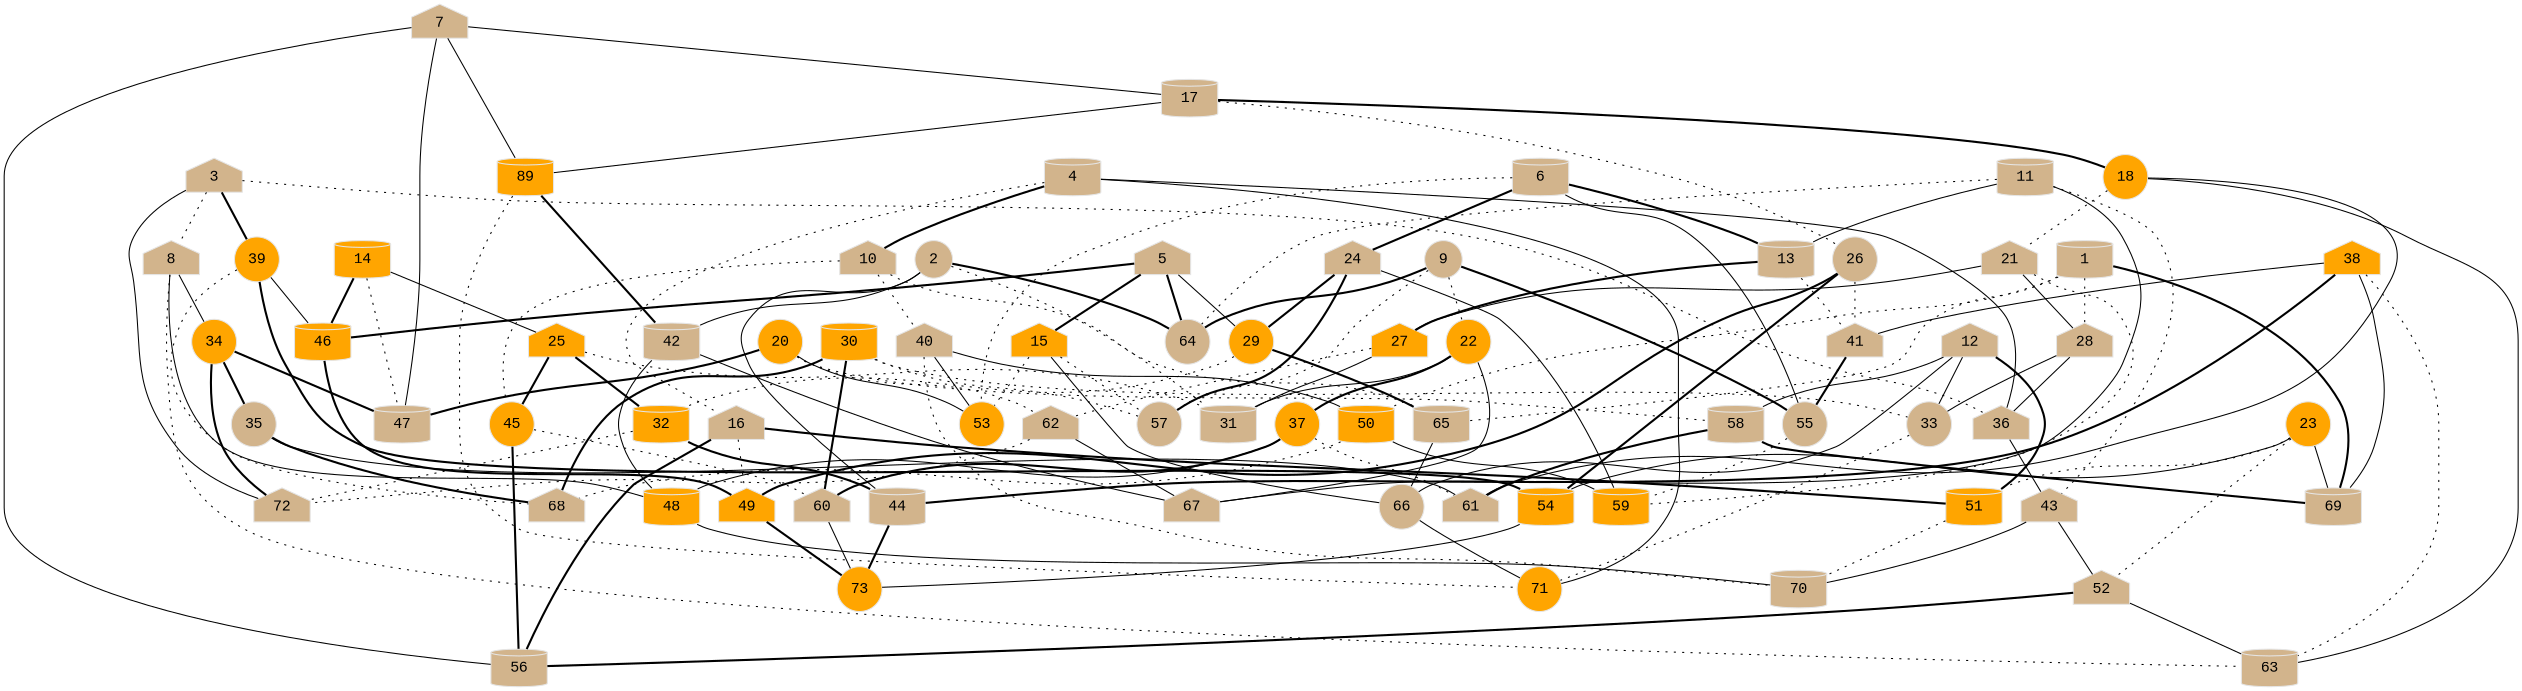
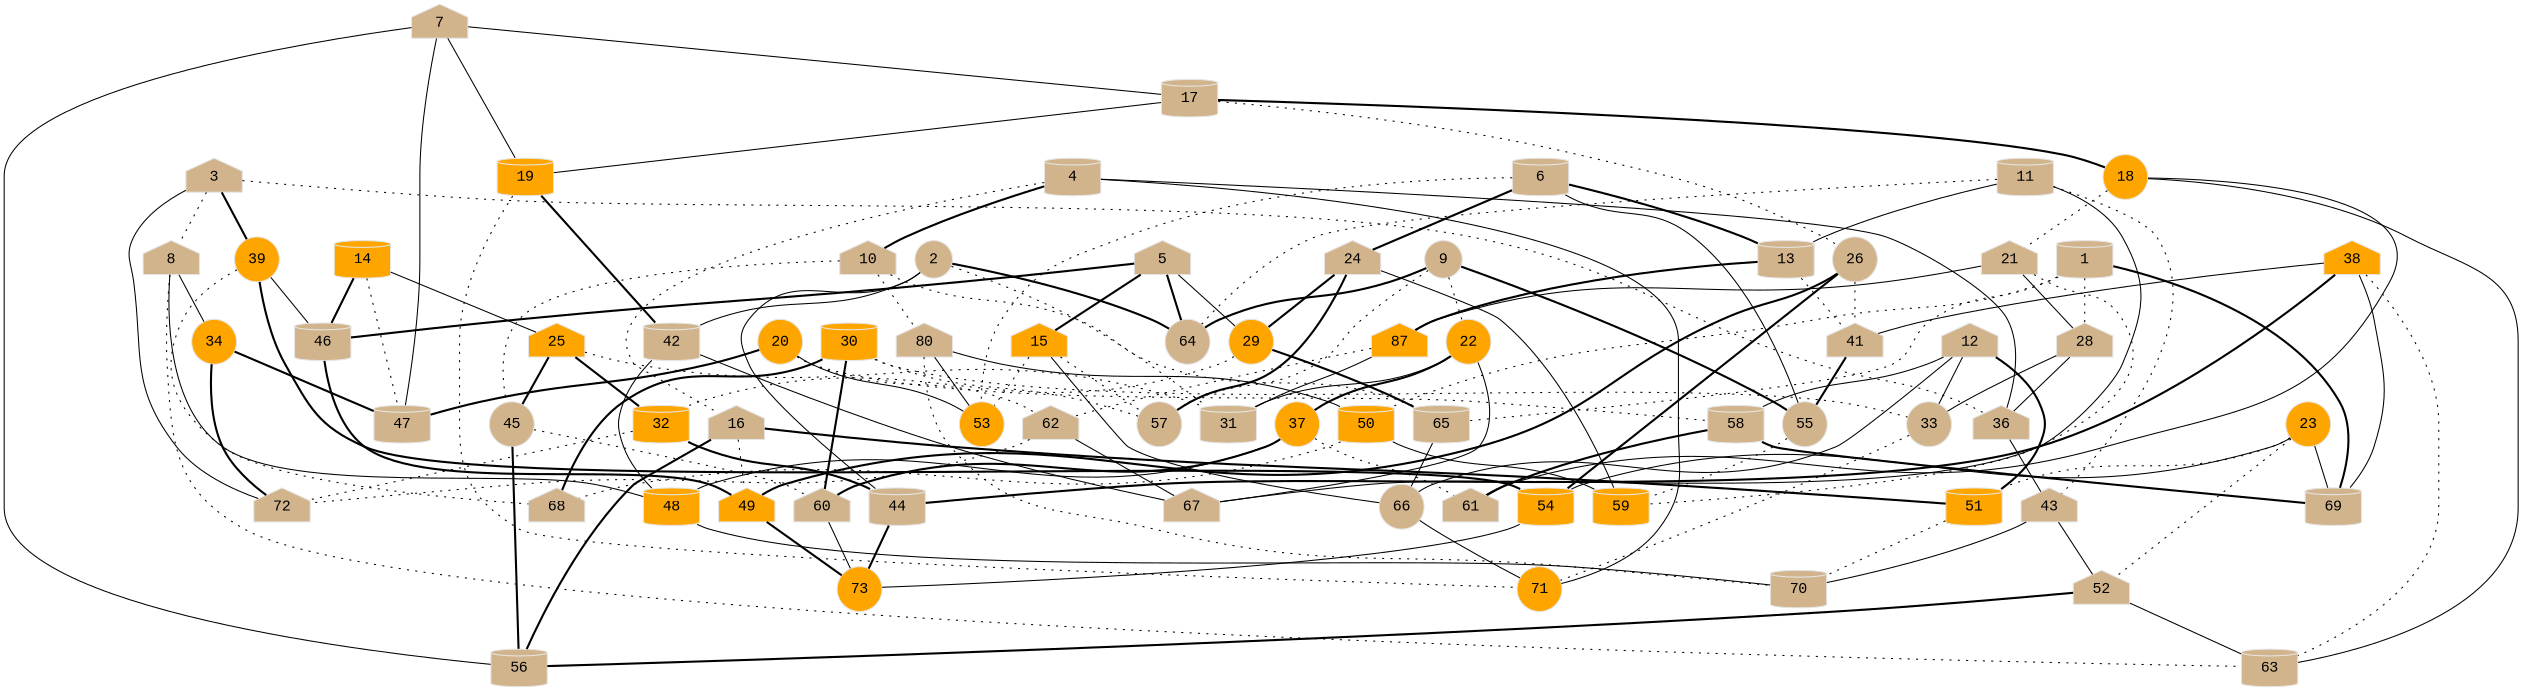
  graph {
    fontname="Liberation Mono"
    node [color=gray90 fillcolor=tan fontname="Liberation Mono" shape=house style=filled]
    edge [fontname="Liberation Mono" style=solid]
    28
    1 [shape=cylinder]
    50 [fillcolor=orange shape=cylinder]
    65 [shape=cylinder]
    69 [shape=cylinder]
    36
    33 [shape=circle]
    59 [fillcolor=orange shape=cylinder]
    68
    66 [shape=circle]
    2 [shape=circle]
    31 [shape=cylinder]
    42 [shape=cylinder]
    44 [shape=cylinder]
    64 [shape=circle]
    48 [fillcolor=orange shape=cylinder]
    67
    73 [fillcolor=orange shape=circle]
    3
    8
    39 [fillcolor=orange shape=circle]
    72
    34 [fillcolor=orange shape=circle]
    63 [shape=cylinder]
    43
-   46 [fillcolor=orange shape=cylinder]
+   46 [shape=cylinder]
    54 [fillcolor=orange shape=cylinder]
    4 [shape=cylinder]
    10
    16
    71 [fillcolor=orange shape=circle]
-   40
-   45 [fillcolor=orange shape=circle]
+   40 [label=80]
+   45 [shape=circle]
    56 [shape=cylinder]
    51 [fillcolor=orange shape=cylinder]
    49 [fillcolor=orange]
    5
    15 [fillcolor=orange]
    29 [fillcolor=orange shape=circle]
    53 [fillcolor=orange shape=circle]
    57 [shape=circle]
    32 [fillcolor=orange shape=cylinder]
    6 [shape=cylinder]
    13 [shape=cylinder]
    24
    55 [shape=circle]
-   27 [fillcolor=orange]
+   27 [fillcolor=orange label=87]
    41
    7
    17 [shape=cylinder]
-   19 [fillcolor=orange shape=cylinder label=89]
+   19 [fillcolor=orange shape=cylinder]
    47 [shape=cylinder]
    18 [fillcolor=orange shape=circle]
    26 [shape=circle]
-   35 [shape=circle]
    70 [shape=cylinder]
    9 [shape=circle]
    22 [fillcolor=orange shape=circle]
    37 [fillcolor=orange shape=circle]
    60
    11 [shape=cylinder]
    52
    12
    58 [shape=cylinder]
    61
    62
    14 [fillcolor=orange shape=cylinder]
    25 [fillcolor=orange]
    21
    20 [fillcolor=orange shape=circle]
    23 [fillcolor=orange shape=circle]
    30 [fillcolor=orange shape=cylinder]
    38 [fillcolor=orange]
    28 -- 36
    28 -- 33
    1 -- 28 [style=dotted]
    1 -- 50 [style=dotted]
    1 -- 65 [style=dotted]
    1 -- 69 [style=bold]
    50 -- 59
    50 -- 68 [style=dotted]
    65 -- 66
    36 -- 43
    33 -- 71 [style=dotted]
    66 -- 71
    2 -- 31 [style=dotted]
    2 -- 42
    2 -- 44
    2 -- 64 [style=bold]
    42 -- 48
    42 -- 67
    44 -- 73 [style=bold]
    48 -- 70
    3 -- 36 [style=dotted]
    3 -- 8 [style=dotted]
    3 -- 39 [style=bold]
    3 -- 72
    8 -- 48
    8 -- 34
    8 -- 63 [style=dotted]
    39 -- 68 [style=dotted]
    39 -- 46
    39 -- 54 [style=bold]
    34 -- 72 [style=bold]
    34 -- 47 [style=bold]
-   34 -- 35 [style=bold]
    43 -- 70
    43 -- 52
    46 -- 49 [style=bold]
    54 -- 73
    4 -- 36
    4 -- 10 [style=bold]
    4 -- 16 [style=dotted]
    4 -- 71
    10 -- 65 [style=dotted]
    10 -- 40 [style=dotted]
    10 -- 45 [style=dotted]
    16 -- 56 [style=bold]
    16 -- 51 [style=bold]
    16 -- 49 [style=dotted]
    40 -- 50
    40 -- 53
    40 -- 70 [style=dotted]
    45 -- 56 [style=bold]
    45 -- 60 [style=dotted]
    51 -- 70 [style=dotted]
    49 -- 73 [style=bold]
    5 -- 64 [style=bold]
    5 -- 46 [style=bold]
    5 -- 15 [style=bold]
    5 -- 29
    15 -- 66
    15 -- 53 [style=dotted]
    15 -- 57 [style=dotted]
    29 -- 65 [style=bold]
    29 -- 32 [style=dotted]
    32 -- 44 [style=bold]
    32 -- 72 [style=dotted]
    6 -- 53 [style=dotted]
    6 -- 13 [style=bold]
    6 -- 24 [style=bold]
    6 -- 55
    13 -- 27 [style=bold]
    13 -- 41 [style=dotted]
    24 -- 59
    24 -- 29 [style=bold]
    24 -- 57 [style=bold]
    55 -- 59 [style=dotted]
    27 -- 31
    27 -- 62 [style=dotted]
    41 -- 55 [style=bold]
    7 -- 56
    7 -- 17
    7 -- 19
    7 -- 47
    17 -- 19
    17 -- 18 [style=bold]
    17 -- 26 [style=dotted]
    19 -- 42 [style=bold]
    19 -- 71 [style=dotted]
    18 -- 63
    18 -- 61
    18 -- 21 [style=dotted]
    26 -- 54 [style=bold]
    26 -- 49 [style=bold]
    26 -- 41 [style=dotted]
-   35 -- 68 [style=bold]
-   35 -- 61
    9 -- 64 [style=bold]
    9 -- 57 [style=dotted]
    9 -- 55 [style=bold]
    9 -- 22 [style=dotted]
    22 -- 31
    22 -- 67
    22 -- 37 [style=bold]
    37 -- 48
    37 -- 60 [style=bold]
    37 -- 61 [style=dotted]
    60 -- 73
    11 -- 64 [style=dotted]
    11 -- 67
    11 -- 43 [style=dotted]
    11 -- 13
    52 -- 63
    52 -- 56 [style=bold]
    12 -- 33
    12 -- 66
    12 -- 51 [style=bold]
    12 -- 58
    58 -- 69 [style=bold]
    58 -- 61 [style=bold]
    62 -- 67
    62 -- 72 [style=dotted]
    14 -- 46 [style=bold]
    14 -- 47 [style=dotted]
    14 -- 25
    25 -- 31 [style=dotted]
    25 -- 45 [style=bold]
    25 -- 32 [style=bold]
    21 -- 28
    21 -- 59 [style=dotted]
    21 -- 27
    20 -- 53
    20 -- 47 [style=bold]
    20 -- 58 [style=dotted]
    20 -- 62 [style=dotted]
    23 -- 69
    23 -- 54
    23 -- 51 [style=dotted]
    23 -- 52 [style=dotted]
    30 -- 33 [style=dotted]
    30 -- 68 [style=bold]
    30 -- 57 [style=dotted]
    30 -- 60 [style=bold]
    38 -- 69
    38 -- 44 [style=bold]
    38 -- 63 [style=dotted]
    38 -- 41
  }
